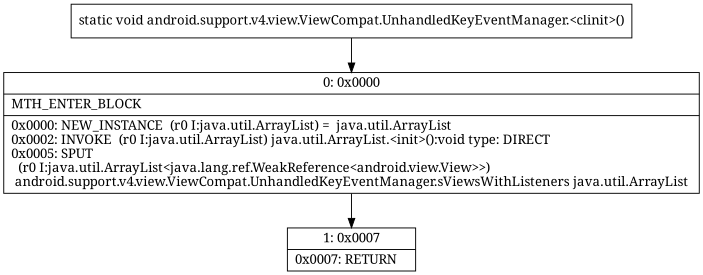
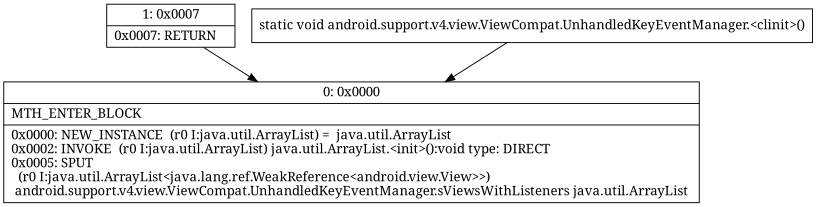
  digraph {
    fontname="Noto Serif"
    node [shape=record fontname="Noto Serif"]
    edge [fontname="Noto Serif"]
    n1 [label="{0\:\ 0x0000|MTH_ENTER_BLOCK\l|0x0000: NEW_INSTANCE  (r0 I:java.util.ArrayList) =  java.util.ArrayList \l0x0002: INVOKE  (r0 I:java.util.ArrayList) java.util.ArrayList.\<init\>():void type: DIRECT \l0x0005: SPUT  \l  (r0 I:java.util.ArrayList\<java.lang.ref.WeakReference\<android.view.View\>\>)\l android.support.v4.view.ViewCompat.UnhandledKeyEventManager.sViewsWithListeners java.util.ArrayList \l}"]
    n2 [label="{1\:\ 0x0007|0x0007: RETURN   \l}"]
    n3 [label="{static void android.support.v4.view.ViewCompat.UnhandledKeyEventManager.\<clinit\>() }"]
-   n1 -> n2
+   n2 -> n1
    n3 -> n1
  }
